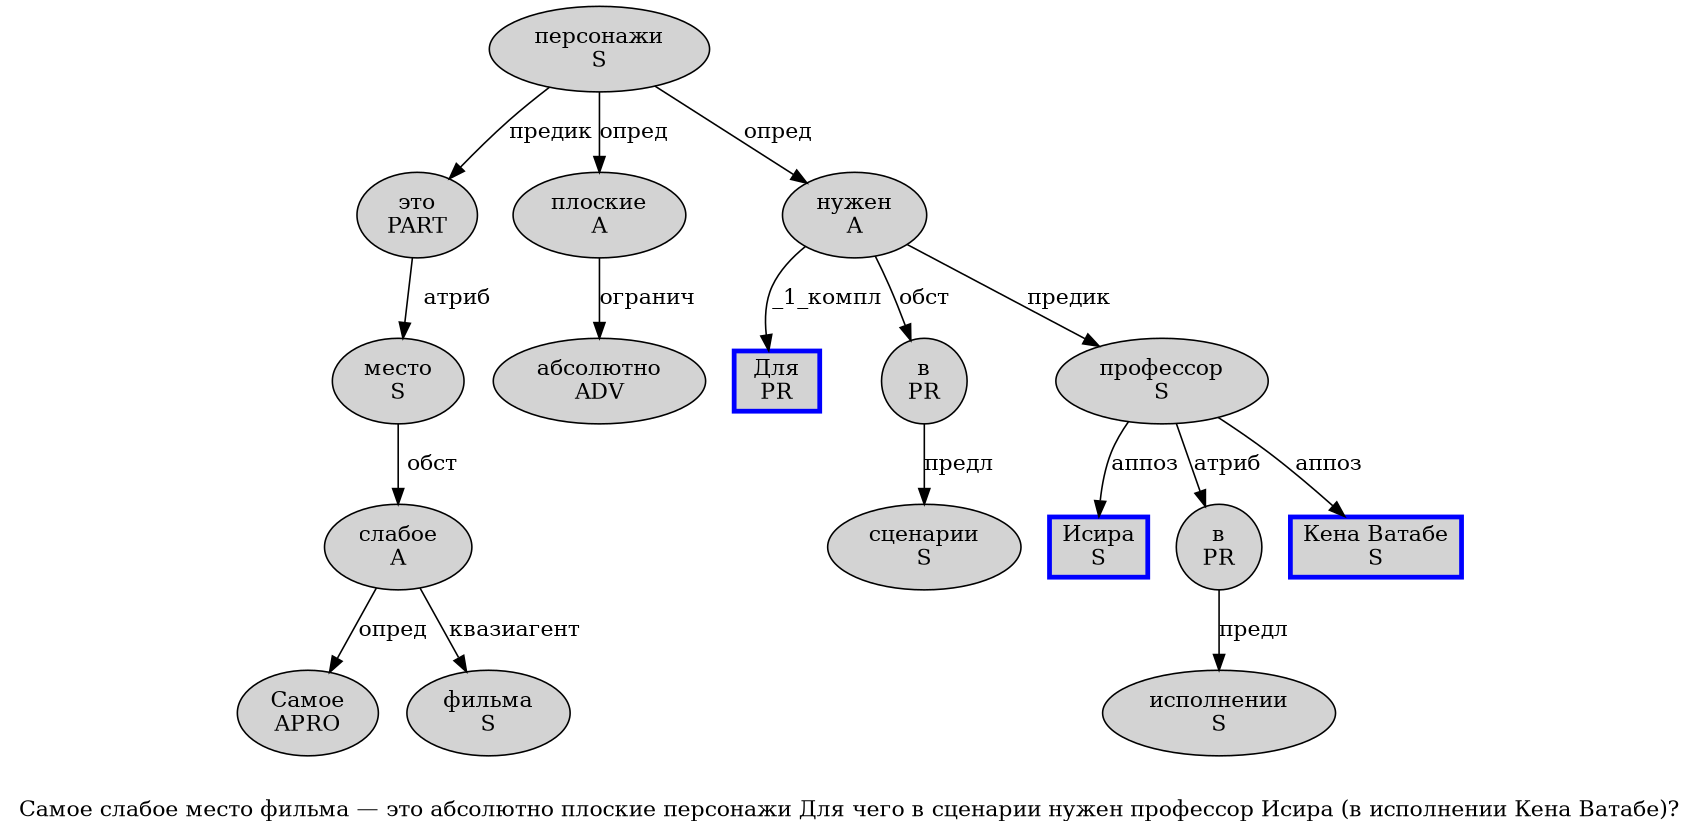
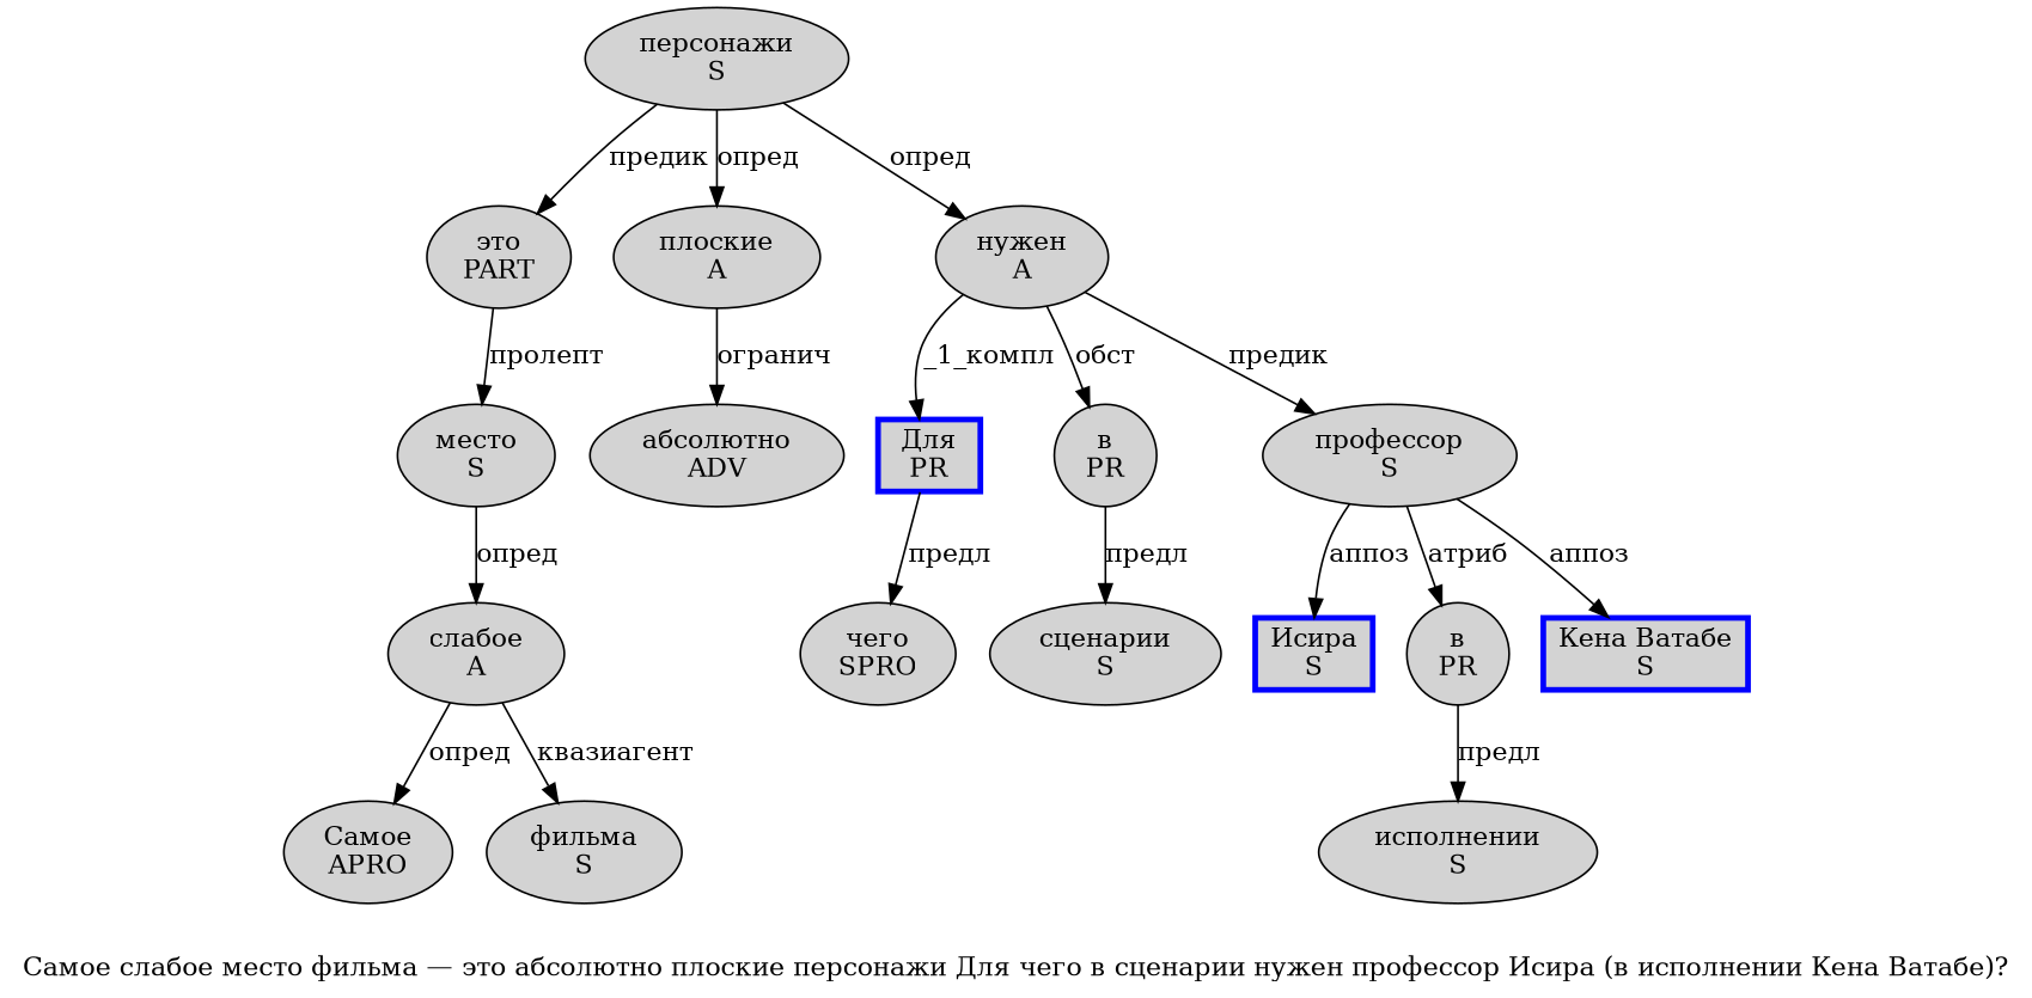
  digraph {
    label="Самое слабое место фильма — это абсолютно плоские персонажи Для чего в сценарии нужен профессор Исира (в исполнении Кена Ватабе)?"
    node [fillcolor=lightgray penwidth=1 shape=ellipse style=filled]
    n1 [label="Самое\nAPRO"]
    n2 [label="слабое\nA"]
    n3 [label="фильма\nS"]
    n4 [label="место\nS"]
    n5 [label="это\nPART"]
    n6 [label="абсолютно\nADV"]
    n7 [label="плоские\nA"]
    n8 [label="персонажи\nS"]
    n9 [label="нужен\nA"]
    n10 [color=blue label="Для\nPR" penwidth=3 shape=box]
    n11 [label="в\nPR"]
    n12 [label="профессор\nS"]
+   n13 [label="чего\nSPRO"]
    n14 [label="сценарии\nS"]
    n15 [color=blue label="Исира\nS" penwidth=3 shape=box]
    n16 [label="в\nPR"]
    n17 [color=blue label="Кена Ватабе\nS" penwidth=3 shape=box]
    n18 [label="исполнении\nS"]
    n2 -> n1 [label="опред"]
    n2 -> n3 [label="квазиагент"]
-   n4 -> n2 [label="обст"]
-   n5 -> n4 [label="атриб"]
+   n4 -> n2 [label="опред"]
+   n5 -> n4 [label="пролепт"]
    n7 -> n6 [label="огранич"]
    n8 -> n5 [label="предик"]
    n8 -> n7 [label="опред"]
    n8 -> n9 [label="опред"]
    n9 -> n10 [label="_1_компл"]
    n9 -> n11 [label="обст"]
    n9 -> n12 [label="предик"]
+   n10 -> n13 [label="предл"]
    n11 -> n14 [label="предл"]
    n12 -> n15 [label="аппоз"]
    n12 -> n16 [label="атриб"]
    n12 -> n17 [label="аппоз"]
    n16 -> n18 [label="предл"]
  }
